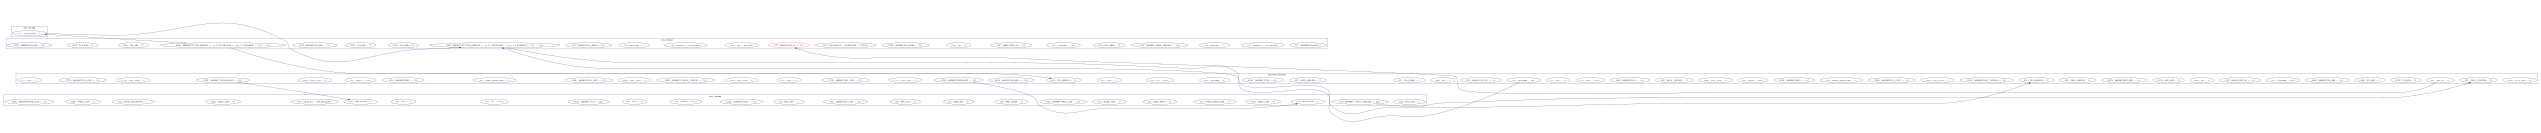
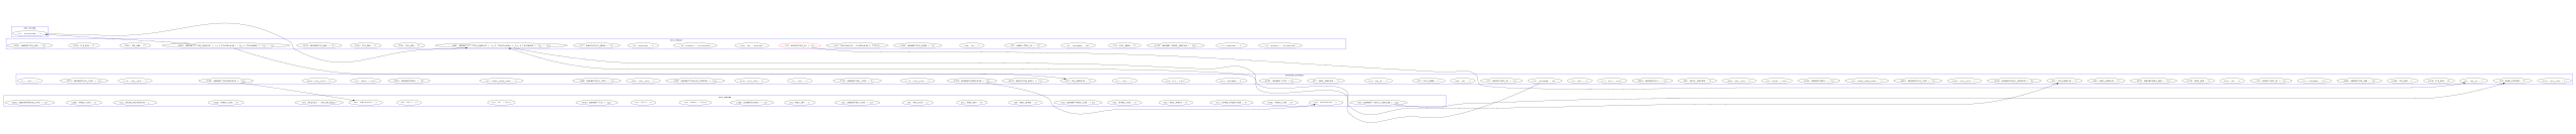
  digraph {
    fontname="Courier Prime"
    rankdir=LR
    node [fontname="Courier Prime"]
    edge [color=white fontname="Courier Prime" style=solid]
    n1 [label="317: IntrStatus = 1;"]
    n2 [label="477: hw_start = drv_hw_start;"]
    n3 [label="388: registered = 1;"]
    n4 [label="476: rc1 = ret2;"]
    n5 [label="479b: assume(!(rc1 < 0));"]
    n6 [label="245: want_dev = 0;"]
    n7 [label="638: want_sysfs = 5;"]
    n8 [label="482: ret4 = 0;"]
    n9 [label="237: probe1 = ret4;"]
    n10 [label="631a: sysfs_lock = 0;"]
    n11 [label="389: ret2 = 0;"]
    n12 [label="399: assume(!(netif_running != 0));"]
    n13 [label="629b: sysfs_lock = 1;"]
    n14 [label="452: sysfs_registered = 1;"]
    n15 [label="238a: assume(probe1 == 0);"]
    n16 [label="241: want_dev = 5;"]
    n17 [label="640: assume(sysfs_lock == 0);"]
    n18 [label="457: sysfs_registered = 0;"]
    n19 [label="647a: sysfs_lock = 0;"]
    n20 [label="244: dev_lock = 5;"]
    n21 [label="641: sysfs_lock = 5;"]
    n22 [label="642: want_sysfs = 0;"]
    n23 [label="398: registered = 0;"]
    n24 [label="629a: assume(sysfs_lock == 0);"]
    n25 [label="243: assume(dev_lock == 0);"]
-   n26 [label="250a: dev_lock = 0;"]
    n27 [label="306b: assume(!((((irq_enabled != 0) & (IntrStatus != 0)) & (IntrMask != 0)) == 0));"]
    n28 [label="310a: irq_sem = 0;"]
    n29 [label="535: status1 = IntrStatus;"]
-   n30 [label="537: assume(!status1);"]
    n31 [label="306a: assume((((irq_enabled != 0) & (IntrStatus != 0)) & (IntrMask != 0)) == 0);"]
    n32 [label="307: assert(intr_mask != 0);"]
    n33 [label="524: handled2 = 0;"]
    n34 [label="305a: assume(irq_sem == 0);"]
    n35 [label="305b: irq_sem = 1;"]
    n36 [label="305a: assume(irq_sem == 0);"]
    n37 [label="305b: irq_sem = 1;"]
    n38 [color=red label="597: assert(dev_on != 0);"]
    n39 [label="534a: val = status1;"]
    n40 [label="526: status1 = IntrStatus;"]
    n41 [label="532: handled2 = 1;"]
    n42 [label="528a: assume(intr_mask != 0);"]
    n43 [label="529a: val = 0;"]
    n44 [label="592: IntrMask = val;"]
    n45 [label="530: intr_mask = 0;"]
    n46 [label="433b: assume(!(napi_enabled != 0));"]
    n47 [label="310a: irq_sem = 0;"]
    n48 [label="591: assert(dev_on != 0);"]
    n49 [label="598: IntrStatus = IntrStatus & (~val);"]
    n50 [label="592: IntrMask = val;"]
    n51 [label="291a: assume(netif_running != 0);"]
    n52 [label="416: irq_enabled = 0;"]
    n53 [label="280a: assume(ret1 == 0);"]
    n54 [label="281: netif_running = 1;"]
    n55 [label="278a: assume(registered != 0);"]
    n56 [label="494: IntrMask = 0;"]
    n57 [label="498b: assume(!(rc2 < 0));"]
    n58 [label="426: napi_enabled = 0;"]
    n59 [label="611a: val = 0;"]
    n60 [label="591: assert(dev_on != 0);"]
    n61 [label="446a: assume(irq_sem == 0);"]
    n62 [label="446b: irq_sem = 1;"]
    n63 [label="290b: rtnl_lock = 1;"]
    n64 [label="427b: napi_sem = 1;"]
    n65 [label="492a: assert(hw_start != 0);"]
-   n66 [label="292: netif_running = 0;"]
+   n66 [label="292: mask_running = 0;"]
    n67 [label="407: ret3 = 0;"]
    n68 [label="496: rc2 = ret3;"]
    n69 [label="503: ret5 = 0;"]
    n70 [label="284a: rtnl_lock = 0;"]
    n71 [label="260: open1 = ret1;"]
    n72 [label="291b: assume(!(netif_running != 0));"]
    n73 [label="295a: rtnl_lock = 0;"]
    n74 [label="261a: assume(open1 == 0);"]
    n75 [label="615: dev_on = 0;"]
    n76 [label="261a: assume(open1 == 0);"]
    n77 [label="560: reset_task_ready = 1;"]
    n78 [label="605: intr_mask = 1;"]
    n79 [label="604a: val = 1;"]
    n80 [label="284a: rtnl_lock = 0;"]
    n81 [label="260: open1 = ret1;"]
    n82 [label="427a: assume(napi_sem == 0);"]
    n83 [label="560: reset_task_ready = 1;"]
    n84 [label="290b: rtnl_lock = 1;"]
    n85 [label="592: IntrMask = val;"]
    n86 [label="277b: rtnl_lock = 1;"]
    n87 [label="275: ret1 = 0;"]
    n88 [label="277a: assume(rtnl_lock == 0);"]
    n89 [label="591: assert(dev_on != 0);"]
    n90 [label="277b: rtnl_lock = 1;"]
    n91 [label="278b: assume(!(registered != 0));"]
    n92 [label="279: ret1 = ret5;"]
    n93 [label="290a: assume(rtnl_lock == 0);"]
    n94 [label="406: irq_enabled = 1;"]
    n95 [label="275: ret1 = 0;"]
    n96 [label="277a: assume(rtnl_lock == 0);"]
    n97 [label="290a: assume(rtnl_lock == 0);"]
    n98 [label="447a: irq_sem = 0;"]
    n99 [label="421: napi_enabled = 1;"]
+   n100 [label="603: dev_on = 1;"]
    n101 [label="295a: rtnl_lock = 0;"]
    subgraph cluster_1 {
      color=blue
      label=dev_thread
      n1
    }
    subgraph cluster_2 {
      color=blue
      label=pci_thread
      n2
      n3
      n4
      n5
      n6
      n7
      n8
      n9
      n10
      n11
      n12
      n13
      n14
      n15
      n16
      n17
      n18
      n19
      n20
      n21
      n22
      n23
      n24
      n25
-     n26
    }
    subgraph cluster_3 {
      color=blue
      label=irq_thread
      n27
      n28
      n29
-     n30
      n31
      n32
      n33
      n34
      n35
      n36
      n37
      n38
      n39
      n40
      n41
      n42
      n43
      n44
      n45
      n46
      n47
      n48
      n49
    }
    subgraph cluster_4 {
      color=blue
      label=network_network
      n50
      n51
      n52
      n53
      n54
      n55
      n56
      n57
      n58
      n59
      n60
      n61
      n62
      n63
      n64
      n65
      n66
      n67
      n68
      n69
      n70
      n71
      n72
      n73
      n74
      n75
      n76
      n77
      n78
      n79
      n80
      n81
      n82
      n83
      n84
      n85
      n86
      n87
      n88
      n89
      n90
      n91
      n92
      n93
      n94
      n95
      n96
      n97
      n98
      n99
+     n100
      n101
    }
    n1 -> n27 [color=black constraint=false]
    n2 -> n3
    n3 -> n11
    n4 -> n5
    n5 -> n8
    n6 -> n7
    n7 -> n17
    n8 -> n9
    n9 -> n15
    n10 -> n2
    n11 -> n4
-   n12 -> n26
    n12 -> n66 [color=black constraint=false]
    n13 -> n14
    n14 -> n10
    n15 -> n16
    n16 -> n25
    n17 -> n21
    n18 -> n19
    n19 -> n23
    n20 -> n6
    n21 -> n22
    n22 -> n18
    n23 -> n12
    n24 -> n13
    n25 -> n20
    n27 -> n32
    n27 -> n52 [color=black constraint=false]
    n28 -> n27
-   n29 -> n30
    n31 -> n1 [color=black constraint=false]
    n31 -> n34
    n31 -> n94 [color=black constraint=false]
    n32 -> n33
    n33 -> n40
    n34 -> n35
    n35 -> n28
    n36 -> n37
    n37 -> n47
    n38 -> n49
    n39 -> n38
    n40 -> n39
    n41 -> n29
    n42 -> n43
    n43 -> n48
    n44 -> n45
    n45 -> n46
    n46 -> n41
    n47 -> n31
    n48 -> n44
    n49 -> n42
    n50 -> n27 [color=black constraint=false]
    n50 -> n69
    n51 -> n52
    n52 -> n58
    n53 -> n54
    n54 -> n80
    n55 -> n23 [color=black constraint=false]
    n55 -> n65
    n56 -> n57
    n57 -> n99
    n58 -> n82
    n59 -> n60
    n60 -> n85
    n61 -> n62
    n62 -> n98
    n63 -> n51
    n64 -> n59
    n65 -> n94
    n66 -> n101
    n67 -> n68
    n68 -> n56
    n69 -> n92
    n70 -> n71
    n71 -> n74
    n72 -> n73
    n73 -> n95
    n74 -> n83
-   n75 -> n38 [color=black constraint=false]
+   n38 -> n75 [color=black constraint=false]
    n75 -> n66
    n76 -> n77
    n77 -> n97
    n78 -> n79
    n79 -> n89
    n80 -> n81
    n81 -> n76
    n82 -> n64
    n83 -> n93
    n84 -> n72
    n85 -> n61
    n86 -> n55
    n87 -> n88
    n88 -> n90
    n89 -> n50
    n90 -> n91
    n91 -> n3 [color=black constraint=false]
    n91 -> n70
    n92 -> n53
    n93 -> n84
    n94 -> n67
    n95 -> n96
    n96 -> n86
    n97 -> n63
    n98 -> n75
+   n99 -> n100
+   n100 -> n78
  }
